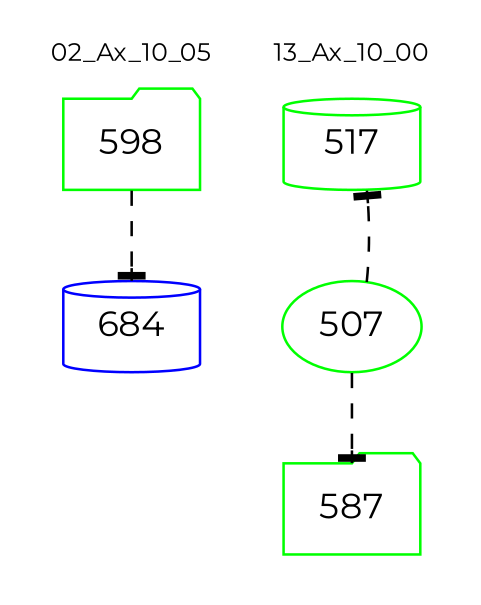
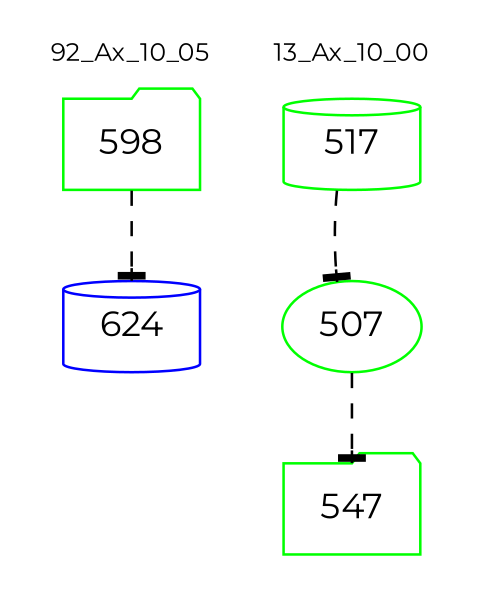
  digraph {
    fontname=Montserrat
    node [color=green fontname=Montserrat shape=folder]
    edge [arrowhead=tee color=black fontname=Montserrat style=dashed]
    n1 [label=598]
-   n2 [color=blue label=684 shape=cylinder]
+   n2 [color=blue label=624 shape=cylinder]
    n3 [label=517 shape=cylinder]
    n4 [label=507 shape=ellipse]
-   n5 [label=587]
+   n5 [label=547]
    subgraph cluster_1 {
      color=white
      fontsize=10
-     label="02_Ax_10_05"
+     label="92_Ax_10_05"
      n1
      n2
    }
    subgraph cluster_2 {
      color=white
      fontsize=10
      label="13_Ax_10_00"
      n3
      n4
      n5
    }
    n1 -> n2
-   n4 -> n3
+   n3 -> n4
    n4 -> n5
  }
